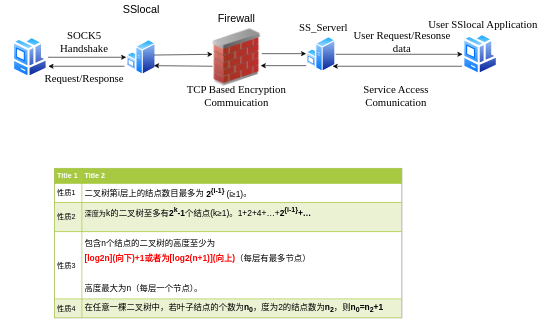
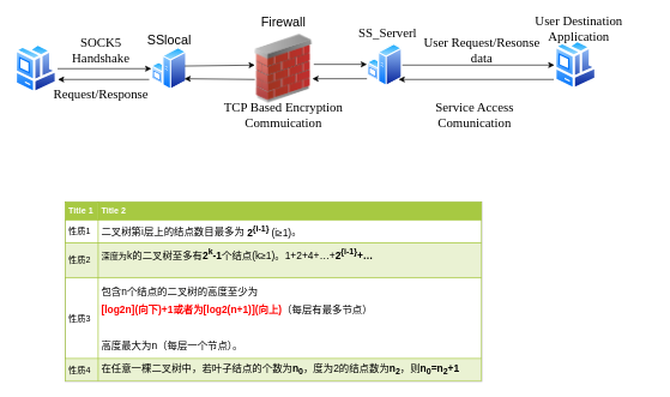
  <mxCell id="0" />
  <mxCell id="1" parent="0" />
  <mxCell id="2" value="" style="aspect=fixed;perimeter=ellipsePerimeter;html=1;align=center;shadow=0;dashed=0;spacingTop=3;image;image=img/lib/active_directory/workstation_client.svg;" vertex="1" parent="1"><mxGeometry x="20" y="60" width="59.5" height="70" as="geometry" /></mxCell>
  <mxCell id="3" value="" style="aspect=fixed;perimeter=ellipsePerimeter;html=1;align=center;shadow=0;dashed=0;spacingTop=3;image;image=img/lib/active_directory/windows_server.svg;" vertex="1" parent="1"><mxGeometry x="210" y="65" width="49.2" height="60" as="geometry" /></mxCell>
  <mxCell id="4" value="" style="image;html=1;labelBackgroundColor=#ffffff;image=img/lib/clip_art/networking/Firewall_02_128x128.png" vertex="1" parent="1"><mxGeometry x="354" y="30" width="80" height="130" as="geometry" /></mxCell>
  <mxCell id="5" value="" style="aspect=fixed;perimeter=ellipsePerimeter;html=1;align=center;shadow=0;dashed=0;spacingTop=3;image;image=img/lib/active_directory/windows_server.svg;" vertex="1" parent="1"><mxGeometry x="510" y="60" width="49.2" height="60" as="geometry" /></mxCell>
  <mxCell id="6" value="" style="aspect=fixed;perimeter=ellipsePerimeter;html=1;align=center;shadow=0;dashed=0;spacingTop=3;image;image=img/lib/active_directory/workstation_client.svg;imageBackground=#ffffff;" vertex="1" parent="1"><mxGeometry x="770.8" y="55" width="59.5" height="70" as="geometry" /></mxCell>
  <mxCell id="7" value="" style="endArrow=classic;html=1;entryX=0;entryY=0.5;entryDx=0;entryDy=0;" edge="1" parent="1" source="2" target="3"><mxGeometry width="50" height="50" relative="1" as="geometry"><mxPoint x="100" y="110" as="sourcePoint" /><mxPoint x="150" y="60" as="targetPoint" /></mxGeometry></mxCell>
  <mxCell id="8" value="&lt;font style=&quot;font-size: 18px&quot; face=&quot;Times New Roman&quot;&gt;SOCK5&lt;br&gt;Handshake&lt;/font&gt;" style="text;html=1;strokeColor=none;fillColor=none;align=center;verticalAlign=middle;whiteSpace=wrap;rounded=0;" vertex="1" parent="1"><mxGeometry x="120" y="60" width="40" height="20" as="geometry" /></mxCell>
  <mxCell id="9" value="" style="endArrow=classic;html=1;exitX=-0.061;exitY=0.75;exitDx=0;exitDy=0;exitPerimeter=0;" edge="1" parent="1" source="3"><mxGeometry width="50" height="50" relative="1" as="geometry"><mxPoint x="150" y="170" as="sourcePoint" /><mxPoint x="80" y="110" as="targetPoint" /></mxGeometry></mxCell>
  <mxCell id="10" value="&lt;font style=&quot;font-size: 18px&quot; face=&quot;Times New Roman&quot;&gt;Request/Response&lt;/font&gt;" style="text;html=1;strokeColor=none;fillColor=none;align=center;verticalAlign=middle;whiteSpace=wrap;rounded=0;" vertex="1" parent="1"><mxGeometry x="120" y="120" width="40" height="20" as="geometry" /></mxCell>
  <mxCell id="11" value="&lt;font style=&quot;font-size: 18px&quot;&gt;Firewall&lt;/font&gt;" style="text;html=1;strokeColor=none;fillColor=none;align=center;verticalAlign=middle;whiteSpace=wrap;rounded=0;" vertex="1" parent="1"><mxGeometry x="374" y="20" width="40" height="20" as="geometry" /></mxCell>
  <mxCell id="12" value="&lt;font style=&quot;font-size: 18px&quot; face=&quot;Times New Roman&quot;&gt;TCP Based Encryption Commuication&lt;/font&gt;" style="text;html=1;strokeColor=none;fillColor=none;align=center;verticalAlign=middle;whiteSpace=wrap;rounded=0;" vertex="1" parent="1"><mxGeometry x="304" y="150" width="180" height="20" as="geometry" /></mxCell>
  <mxCell id="13" value="" style="endArrow=classic;html=1;exitX=1;exitY=0.25;exitDx=0;exitDy=0;entryX=0;entryY=0.462;entryDx=0;entryDy=0;entryPerimeter=0;" edge="1" parent="1" target="4"><mxGeometry width="50" height="50" relative="1" as="geometry"><mxPoint x="256.492" y="91.317" as="sourcePoint" /><mxPoint x="350" y="90" as="targetPoint" /></mxGeometry></mxCell>
  <mxCell id="14" value="" style="endArrow=classic;html=1;exitX=-0.061;exitY=0.75;exitDx=0;exitDy=0;exitPerimeter=0;" edge="1" parent="1"><mxGeometry width="50" height="50" relative="1" as="geometry"><mxPoint x="353.999" y="110" as="sourcePoint" /><mxPoint x="256" y="109" as="targetPoint" /></mxGeometry></mxCell>
- <mxCell id="15" value="&lt;font style=&quot;font-size: 18px&quot;&gt;SSlocal&lt;/font&gt;" style="text;html=1;strokeColor=none;fillColor=none;align=center;verticalAlign=middle;whiteSpace=wrap;rounded=0;" vertex="1" parent="1"><mxGeometry x="215" y="5" width="40" height="20" as="geometry" /></mxCell>
+ <mxCell id="15" value="&lt;font style=&quot;font-size: 18px&quot;&gt;SSlocal&lt;/font&gt;" style="text;html=1;strokeColor=none;fillColor=none;align=center;verticalAlign=middle;whiteSpace=wrap;rounded=0;" vertex="1" parent="1"><mxGeometry x="215" y="45" width="40" height="20" as="geometry" /></mxCell>
  <mxCell id="16" value="&lt;font style=&quot;font-size: 18px&quot; face=&quot;Times New Roman&quot;&gt;SS_Serverl&lt;/font&gt;" style="text;html=1;strokeColor=none;fillColor=none;align=center;verticalAlign=middle;whiteSpace=wrap;rounded=0;" vertex="1" parent="1"><mxGeometry x="519.2" y="35" width="40" height="20" as="geometry" /></mxCell>
- <mxCell id="17" value="&lt;font style=&quot;font-size: 18px&quot; face=&quot;Times New Roman&quot;&gt;User SSlocal Application&lt;/font&gt;" style="text;html=1;strokeColor=none;fillColor=none;align=center;verticalAlign=middle;whiteSpace=wrap;rounded=0;" vertex="1" parent="1"><mxGeometry x="700" y="30" width="210" height="20" as="geometry" /></mxCell>
+ <mxCell id="17" value="&lt;font style=&quot;font-size: 18px&quot; face=&quot;Times New Roman&quot;&gt;User Destination Application&lt;/font&gt;" style="text;html=1;strokeColor=none;fillColor=none;align=center;verticalAlign=middle;whiteSpace=wrap;rounded=0;" vertex="1" parent="1"><mxGeometry x="700" y="30" width="210" height="20" as="geometry" /></mxCell>
  <mxCell id="18" value="" style="endArrow=classic;html=1;" edge="1" parent="1"><mxGeometry width="50" height="50" relative="1" as="geometry"><mxPoint x="436" y="89" as="sourcePoint" /><mxPoint x="510" y="89" as="targetPoint" /></mxGeometry></mxCell>
  <mxCell id="19" value="" style="endArrow=classic;html=1;" edge="1" parent="1"><mxGeometry width="50" height="50" relative="1" as="geometry"><mxPoint x="510" y="109" as="sourcePoint" /><mxPoint x="434" y="109" as="targetPoint" /></mxGeometry></mxCell>
  <mxCell id="20" value="" style="endArrow=classic;html=1;entryX=0;entryY=0.5;entryDx=0;entryDy=0;exitX=1;exitY=0.5;exitDx=0;exitDy=0;" edge="1" parent="1" source="5" target="6"><mxGeometry width="50" height="50" relative="1" as="geometry"><mxPoint x="570" y="90" as="sourcePoint" /><mxPoint x="624" y="89.5" as="targetPoint" /></mxGeometry></mxCell>
  <mxCell id="21" value="" style="endArrow=classic;html=1;" edge="1" parent="1"><mxGeometry width="50" height="50" relative="1" as="geometry"><mxPoint x="770" y="110" as="sourcePoint" /><mxPoint x="554" y="110" as="targetPoint" /></mxGeometry></mxCell>
  <mxCell id="22" value="&lt;font face=&quot;Times New Roman&quot;&gt;&lt;span style=&quot;font-size: 18px&quot;&gt;User Request/Resonse data&lt;/span&gt;&lt;/font&gt;" style="text;html=1;strokeColor=none;fillColor=none;align=center;verticalAlign=middle;whiteSpace=wrap;rounded=0;" vertex="1" parent="1"><mxGeometry x="580" y="60" width="180" height="20" as="geometry" /></mxCell>
  <mxCell id="23" value="&lt;font face=&quot;Times New Roman&quot;&gt;&lt;span style=&quot;font-size: 18px&quot;&gt;Service Access Comunication&lt;/span&gt;&lt;/font&gt;" style="text;html=1;strokeColor=none;fillColor=none;align=center;verticalAlign=middle;whiteSpace=wrap;rounded=0;" vertex="1" parent="1"><mxGeometry x="560" y="150" width="200" height="20" as="geometry" /></mxCell>
  <mxCell id="24" value="&lt;table border=&quot;1&quot; width=&quot;100%&quot; cellpadding=&quot;4&quot; style=&quot;width: 100% ; height: 100% ; border-collapse: collapse&quot;&gt;&lt;tbody&gt;&lt;tr style=&quot;background-color: #a7c942 ; color: #ffffff ; border: 1px solid #98bf21&quot;&gt;&lt;th align=&quot;left&quot;&gt;Title 1&lt;/th&gt;&lt;th align=&quot;left&quot;&gt;Title 2&lt;/th&gt;&lt;/tr&gt;&lt;tr style=&quot;border: 1px solid #98bf21&quot;&gt;&lt;td&gt;性质1&lt;/td&gt;&lt;td&gt;&lt;span style=&quot;font-size: 10.5pt&quot;&gt;二叉树第&lt;/span&gt;&lt;span lang=&quot;EN-US&quot; style=&quot;font-size: 10.5pt ; font-family: &amp;#34;helvetica&amp;#34; , sans-serif&quot;&gt;i&lt;/span&gt;&lt;span style=&quot;font-size: 10.5pt&quot;&gt;层上的结点数目最多为&lt;/span&gt;&lt;span lang=&quot;EN-US&quot; style=&quot;font-size: 10.5pt ; font-family: &amp;#34;helvetica&amp;#34; , sans-serif&quot;&gt;&amp;nbsp;&lt;strong&gt;2&lt;sup&gt;{i-1}&lt;/sup&gt;&lt;/strong&gt;&lt;sup&gt;&amp;nbsp;&lt;/sup&gt;(i≥1)&lt;/span&gt;&lt;span style=&quot;font-size: 10.5pt&quot;&gt;。&lt;/span&gt;&lt;span lang=&quot;EN-US&quot; style=&quot;font-size: 10.5pt ; font-family: &amp;#34;helvetica&amp;#34; , sans-serif&quot;&gt;&lt;br&gt;&lt;/span&gt;&lt;/td&gt;&lt;/tr&gt;&lt;tr style=&quot;background-color: #eaf2d3 ; border: 1px solid #98bf21&quot;&gt;&lt;td&gt;性质2&lt;/td&gt;&lt;td&gt;深度为&lt;span lang=&quot;EN-US&quot; style=&quot;font-size: 10.5pt ; font-family: &amp;#34;helvetica&amp;#34; , sans-serif&quot;&gt;k&lt;/span&gt;&lt;span style=&quot;font-size: 10.5pt&quot;&gt;的二叉树至多有&lt;/span&gt;&lt;strong&gt;&lt;span lang=&quot;EN-US&quot; style=&quot;font-size: 10.5pt ; font-family: &amp;#34;helvetica&amp;#34; , sans-serif&quot;&gt;2&lt;sup&gt;k&lt;/sup&gt;-1&lt;/span&gt;&lt;/strong&gt;&lt;span style=&quot;font-size: 10.5pt&quot;&gt;个结点&lt;/span&gt;&lt;span lang=&quot;EN-US&quot; style=&quot;font-size: 10.5pt ; font-family: &amp;#34;helvetica&amp;#34; , sans-serif&quot;&gt;(k≥1)&lt;/span&gt;&lt;span style=&quot;font-size: 10.5pt&quot;&gt;。&lt;/span&gt;&lt;span lang=&quot;EN-US&quot; style=&quot;font-size: 10.5pt ; font-family: &amp;#34;helvetica&amp;#34; , sans-serif&quot;&gt;1+2+4+…+&lt;strong&gt;2&lt;sup&gt;{i-1}&lt;/sup&gt;+…&lt;/strong&gt;&lt;br&gt;&lt;br&gt;&lt;/span&gt;&lt;/td&gt;&lt;/tr&gt;&lt;tr style=&quot;border: 1px solid #98bf21&quot;&gt;&lt;td&gt;性质3&lt;/td&gt;&lt;td&gt;&lt;p style=&quot;margin: 0cm ; margin-bottom: 0.0pt ; line-height: 17.85pt ; background: white&quot;&gt;&lt;span style=&quot;font-size: 10.5pt&quot;&gt;包含&lt;/span&gt;&lt;span lang=&quot;EN-US&quot; style=&quot;font-size: 10.5pt ; font-family: &amp;#34;helvetica&amp;#34; , sans-serif&quot;&gt;n&lt;/span&gt;&lt;span style=&quot;font-size: 10.5pt&quot;&gt;个结点的二叉树的高度至少为&lt;/span&gt;&lt;/p&gt;&lt;p style=&quot;margin: 0cm ; margin-bottom: 0.0pt ; line-height: 17.85pt ; background: white&quot;&gt;&lt;strong&gt;&lt;span lang=&quot;EN-US&quot; style=&quot;font-size: 10.5pt ; font-family: &amp;#34;helvetica&amp;#34; , sans-serif ; color: red&quot;&gt;[log2n](&lt;/span&gt;&lt;/strong&gt;&lt;strong&gt;&lt;span style=&quot;font-size: 10.5pt ; color: red&quot;&gt;向下&lt;/span&gt;&lt;/strong&gt;&lt;strong&gt;&lt;span lang=&quot;EN-US&quot; style=&quot;font-size: 10.5pt ; font-family: &amp;#34;helvetica&amp;#34; , sans-serif ; color: red&quot;&gt;)+1&lt;/span&gt;&lt;/strong&gt;&lt;strong&gt;&lt;span style=&quot;font-size: 10.5pt ; color: red&quot;&gt;或者为&lt;/span&gt;&lt;/strong&gt;&lt;strong&gt;&lt;span lang=&quot;EN-US&quot; style=&quot;font-size: 10.5pt ; font-family: &amp;#34;helvetica&amp;#34; , sans-serif ; color: red&quot;&gt;[log2(n+1)](&lt;/span&gt;&lt;/strong&gt;&lt;strong&gt;&lt;span style=&quot;font-size: 10.5pt ; color: red&quot;&gt;向上&lt;/span&gt;&lt;/strong&gt;&lt;strong&gt;&lt;span lang=&quot;EN-US&quot; style=&quot;font-size: 10.5pt ; font-family: &amp;#34;helvetica&amp;#34; , sans-serif ; color: red&quot;&gt;)&lt;/span&gt;&lt;/strong&gt;&lt;span style=&quot;font-size: 10.5pt&quot;&gt;（每层有最多节点）&lt;/span&gt;&lt;span lang=&quot;EN-US&quot; style=&quot;font-size: 10.5pt ; font-family: &amp;#34;helvetica&amp;#34; , sans-serif&quot;&gt;&lt;/span&gt;&lt;/p&gt;&lt;br&gt;&lt;br&gt;&lt;span style=&quot;font-size: 10.5pt&quot;&gt;高度最大为&lt;/span&gt;&lt;span lang=&quot;EN-US&quot; style=&quot;font-size: 10.5pt ; font-family: &amp;#34;helvetica&amp;#34; , sans-serif&quot;&gt;n&lt;/span&gt;&lt;span style=&quot;font-size: 10.5pt&quot;&gt;（每层一个节点）。&lt;/span&gt;&lt;br&gt;&lt;/td&gt;&lt;/tr&gt;&lt;tr style=&quot;background-color: #eaf2d3 ; border: 1px solid #98bf21&quot;&gt;&lt;td&gt;性质4&lt;/td&gt;&lt;td&gt;&lt;span style=&quot;font-size: 10.5pt&quot;&gt;在任意一棵二叉树中，若叶子结点的个数为&lt;/span&gt;&lt;strong&gt;&lt;span lang=&quot;EN-US&quot; style=&quot;font-size: 10.5pt ; font-family: &amp;#34;helvetica&amp;#34; , sans-serif&quot;&gt;n&lt;sub&gt;0&lt;/sub&gt;&lt;/span&gt;&lt;/strong&gt;&lt;span style=&quot;font-size: 10.5pt&quot;&gt;，度为&lt;/span&gt;&lt;span lang=&quot;EN-US&quot; style=&quot;font-size: 10.5pt ; font-family: &amp;#34;helvetica&amp;#34; , sans-serif&quot;&gt;2&lt;/span&gt;&lt;span style=&quot;font-size: 10.5pt&quot;&gt;的结点数为&lt;/span&gt;&lt;strong&gt;&lt;span lang=&quot;EN-US&quot; style=&quot;font-size: 10.5pt ; font-family: &amp;#34;helvetica&amp;#34; , sans-serif&quot;&gt;n&lt;sub&gt;2&lt;/sub&gt;&lt;/span&gt;&lt;/strong&gt;&lt;span style=&quot;font-size: 10.5pt&quot;&gt;，则&lt;/span&gt;&lt;strong&gt;&lt;span lang=&quot;EN-US&quot; style=&quot;font-size: 10.5pt ; font-family: &amp;#34;helvetica&amp;#34; , sans-serif&quot;&gt;n&lt;sub&gt;0&lt;/sub&gt;=n&lt;sub&gt;2&lt;/sub&gt;+1&lt;/span&gt;&lt;/strong&gt;&lt;br&gt;&lt;/td&gt;&lt;/tr&gt;&lt;/tbody&gt;&lt;/table&gt;" style="text;html=1;strokeColor=#c0c0c0;fillColor=#ffffff;overflow=fill;rounded=0;" vertex="1" parent="1"><mxGeometry x="90" y="280" width="580" height="250" as="geometry" /></mxCell>
